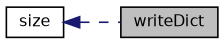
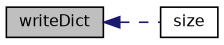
  digraph {
    rankdir=LR
    node [color=black fontname=Helvetica fontsize=10 shape=record]
    n1 [fillcolor=grey75 fontcolor=black height=0.2 label=writeDict style=filled width=0.4]
    n2 [height=0.2 label=size width=0.4]
-   n2 -> n1 [color=midnightblue dir=back fontname=Helvetica fontsize=10 labelfontname=Helvetica labelfontsize=10 style=dashed]
+   n1 -> n2 [color=midnightblue dir=back fontname=Helvetica fontsize=10 labelfontname=Helvetica labelfontsize=10 style=dashed]
  }
